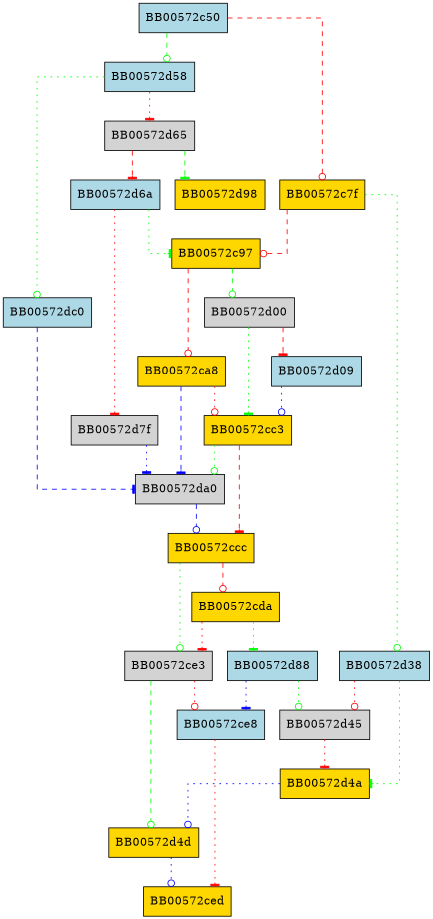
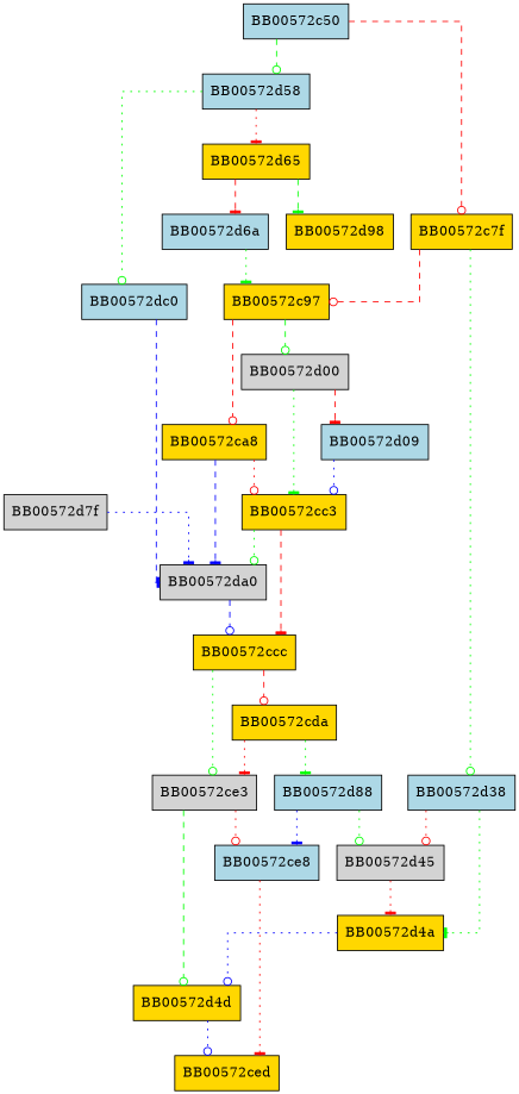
  digraph {
    splines=ortho
    node [fillcolor=gold shape=box style=filled]
    edge [arrowhead=odot color=red style=dotted]
    BB00572c50 [fillcolor=lightblue]
    BB00572d58 [fillcolor=lightblue]
    BB00572c7f
    BB00572dc0 [fillcolor=lightblue]
-   BB00572d65 [fillcolor=lightgrey]
+   BB00572d65
    BB00572d38 [fillcolor=lightblue]
    BB00572c97
    BB00572da0 [fillcolor=lightgrey]
    BB00572d98
    BB00572d6a [fillcolor=lightblue]
    BB00572d4a
    BB00572d45 [fillcolor=lightgrey]
    BB00572d00 [fillcolor=lightgrey]
    BB00572ca8
    BB00572d4d
    BB00572cc3
    BB00572d09 [fillcolor=lightblue]
    BB00572ccc
    BB00572ce3 [fillcolor=lightgrey]
    BB00572cda
    BB00572ce8 [fillcolor=lightblue]
    BB00572d88 [fillcolor=lightblue]
    BB00572ced
    BB00572d7f [fillcolor=lightgrey]
    BB00572c50 -> BB00572d58 [color=green style=dashed]
    BB00572c50 -> BB00572c7f [style=dashed]
    BB00572d58 -> BB00572dc0 [color=green]
    BB00572d58 -> BB00572d65 [arrowhead=tee]
    BB00572c7f -> BB00572d38 [color=green]
    BB00572c7f -> BB00572c97 [style=dashed]
    BB00572dc0 -> BB00572da0 [arrowhead=tee color=blue style=dashed]
    BB00572d65 -> BB00572d98 [arrowhead=tee color=green style=dashed]
    BB00572d65 -> BB00572d6a [arrowhead=tee style=dashed]
    BB00572d38 -> BB00572d4a [arrowhead=tee color=green]
    BB00572d38 -> BB00572d45
    BB00572c97 -> BB00572d00 [color=green style=dashed]
    BB00572c97 -> BB00572ca8 [style=dashed]
    BB00572da0 -> BB00572ccc [color=blue style=dashed]
    BB00572d6a -> BB00572c97 [arrowhead=tee color=green]
-   BB00572d6a -> BB00572d7f [arrowhead=tee]
    BB00572d4a -> BB00572d4d [color=blue]
    BB00572d45 -> BB00572d4a [arrowhead=tee]
    BB00572d00 -> BB00572cc3 [arrowhead=tee color=green]
    BB00572d00 -> BB00572d09 [arrowhead=tee style=dashed]
    BB00572ca8 -> BB00572da0 [arrowhead=tee color=blue style=dashed]
    BB00572ca8 -> BB00572cc3
    BB00572d4d -> BB00572ced [color=blue]
    BB00572cc3 -> BB00572da0 [color=green]
    BB00572cc3 -> BB00572ccc [arrowhead=tee style=dashed]
    BB00572d09 -> BB00572cc3 [color=blue]
    BB00572ccc -> BB00572ce3 [color=green]
    BB00572ccc -> BB00572cda [style=dashed]
    BB00572ce3 -> BB00572d4d [color=green style=dashed]
    BB00572ce3 -> BB00572ce8
    BB00572cda -> BB00572ce3 [arrowhead=tee]
    BB00572cda -> BB00572d88 [arrowhead=tee color=green]
    BB00572ce8 -> BB00572ced [arrowhead=tee]
    BB00572d88 -> BB00572d45 [color=green]
    BB00572d88 -> BB00572ce8 [arrowhead=tee color=blue]
    BB00572d7f -> BB00572da0 [arrowhead=tee color=blue]
  }
